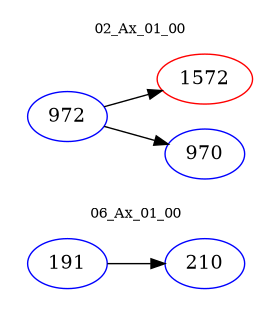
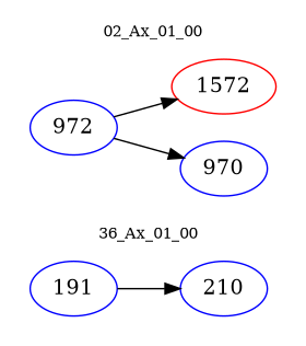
  digraph {
    rankdir=LR
    node [color=blue]
    edge [color=black]
    n1 [label=191]
    n2 [label=210]
    n3 [label=972]
    n4 [label=970]
    n5 [color=red label=1572]
    subgraph cluster_1 {
      color=white
      fontsize=10
-     label="06_Ax_01_00"
+     label="36_Ax_01_00"
      n1
      n2
    }
    subgraph cluster_2 {
      color=white
      fontsize=10
      label="02_Ax_01_00"
      n3
      n4
      n5
    }
    n1 -> n2
    n3 -> n4
    n3 -> n5
  }
